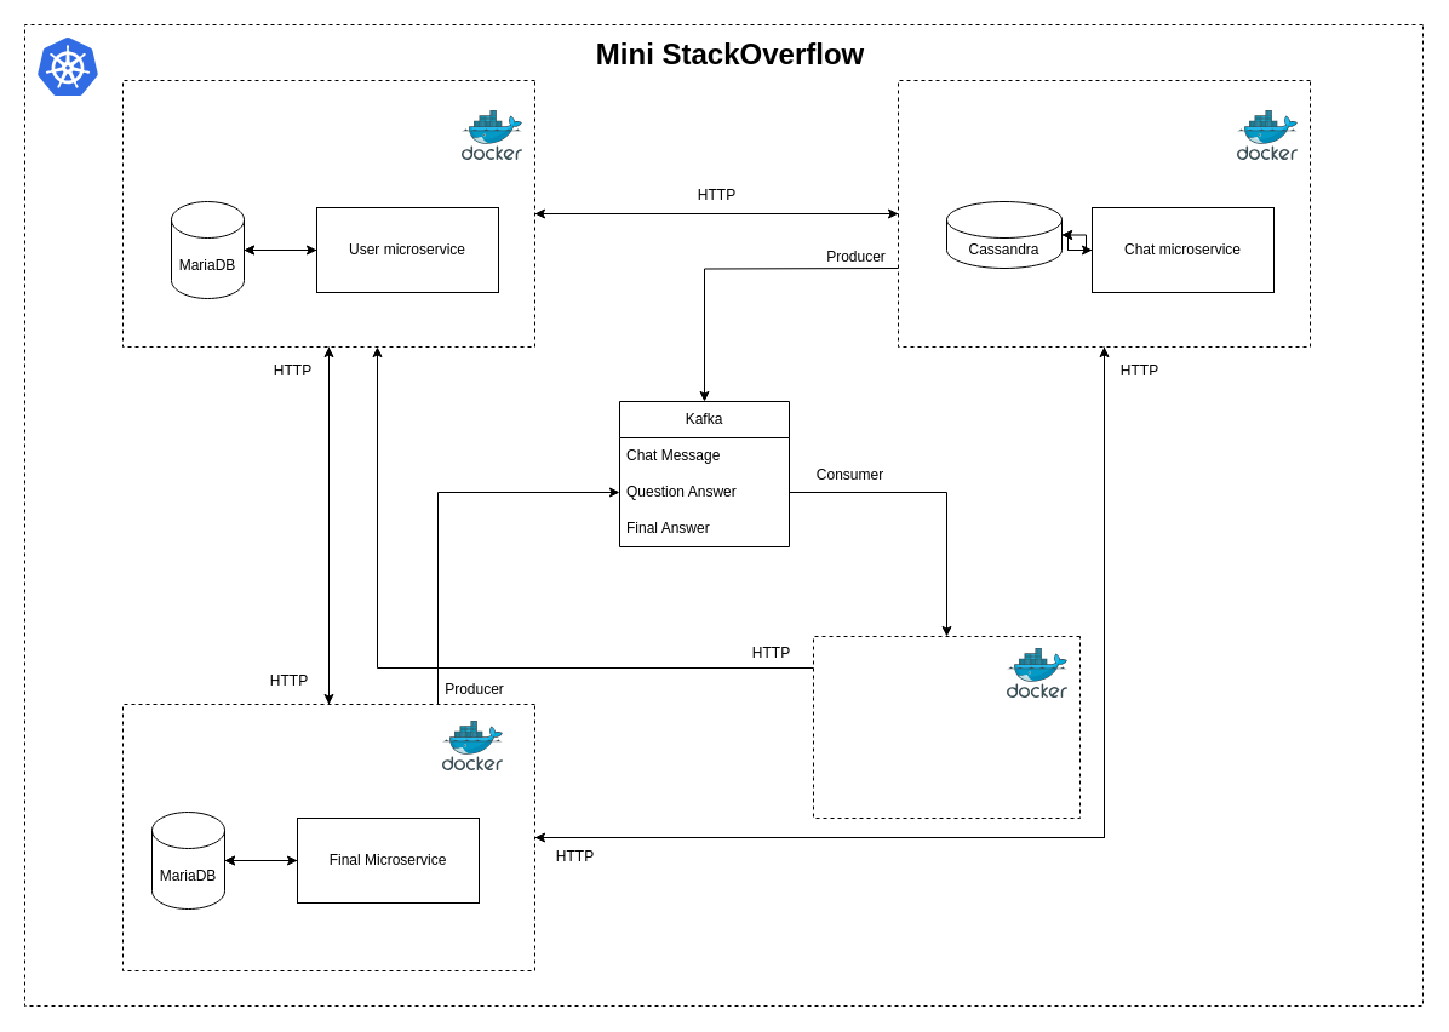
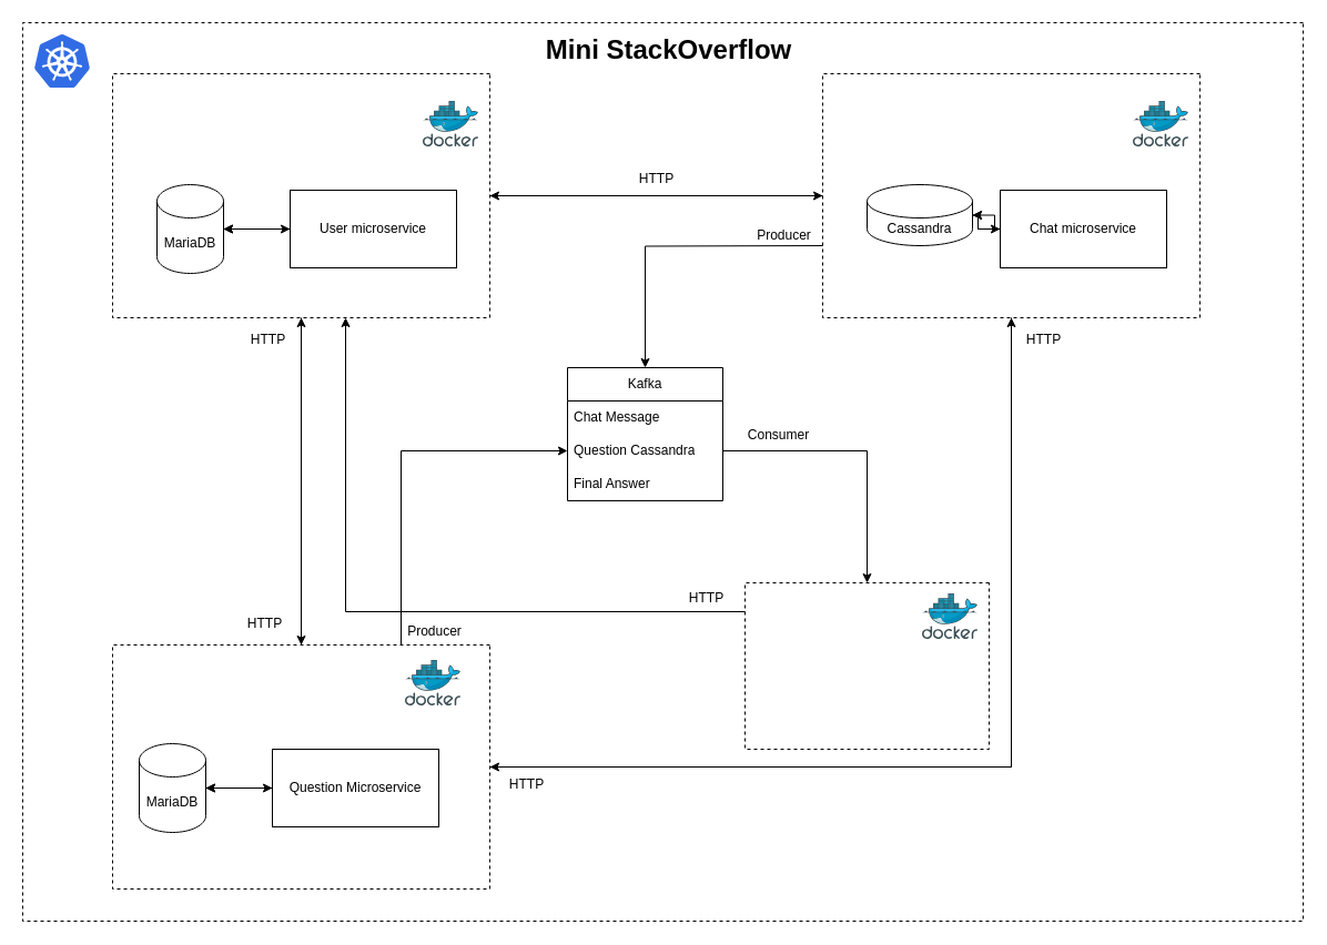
  <mxCell id="0" />
  <mxCell id="1" parent="0" />
  <mxCell id="2" value="" style="edgeStyle=orthogonalEdgeStyle;rounded=0;orthogonalLoop=1;jettySize=auto;html=1;" parent="1" source="4" target="7" edge="1"><mxGeometry relative="1" as="geometry" /></mxCell>
  <mxCell id="3" style="edgeStyle=orthogonalEdgeStyle;rounded=0;orthogonalLoop=1;jettySize=auto;html=1;" parent="1" source="4" target="7" edge="1"><mxGeometry relative="1" as="geometry" /></mxCell>
  <mxCell id="4" value="User microservice" style="rounded=0;whiteSpace=wrap;html=1;labelBackgroundColor=none;fillColor=default;" parent="1" vertex="1"><mxGeometry x="261" y="171" width="150" height="70" as="geometry" /></mxCell>
  <mxCell id="5" value="" style="sketch=0;aspect=fixed;html=1;points=[];align=center;image;fontSize=12;image=img/lib/mscae/Docker.svg;labelBackgroundColor=none;fillColor=default;" parent="1" vertex="1"><mxGeometry x="381" y="91" width="50" height="41" as="geometry" /></mxCell>
  <mxCell id="6" value="" style="edgeStyle=orthogonalEdgeStyle;rounded=0;orthogonalLoop=1;jettySize=auto;html=1;" parent="1" source="7" target="4" edge="1"><mxGeometry relative="1" as="geometry" /></mxCell>
  <mxCell id="7" value="MariaDB" style="shape=cylinder3;whiteSpace=wrap;html=1;boundedLbl=1;backgroundOutline=1;size=15;labelBackgroundColor=none;fillColor=default;" parent="1" vertex="1"><mxGeometry x="141" y="166" width="60" height="80" as="geometry" /></mxCell>
  <mxCell id="8" style="edgeStyle=orthogonalEdgeStyle;rounded=0;orthogonalLoop=1;jettySize=auto;html=1;" parent="1" source="11" target="20" edge="1"><mxGeometry relative="1" as="geometry" /></mxCell>
  <mxCell id="9" style="edgeStyle=orthogonalEdgeStyle;rounded=0;orthogonalLoop=1;jettySize=auto;html=1;entryX=1;entryY=0.5;entryDx=0;entryDy=0;" parent="1" source="11" target="30" edge="1"><mxGeometry relative="1" as="geometry"><Array as="points"><mxPoint x="911" y="691" /></Array></mxGeometry></mxCell>
  <mxCell id="10" style="edgeStyle=orthogonalEdgeStyle;rounded=0;orthogonalLoop=1;jettySize=auto;html=1;entryX=0.5;entryY=0;entryDx=0;entryDy=0;" parent="1" target="40" edge="1"><mxGeometry relative="1" as="geometry"><mxPoint x="741" y="221" as="sourcePoint" /><mxPoint x="581" y="376" as="targetPoint" /></mxGeometry></mxCell>
  <mxCell id="11" value="" style="rounded=0;whiteSpace=wrap;html=1;fillColor=none;flipH=1;flipV=0;labelBackgroundColor=none;dashed=1;" parent="1" vertex="1"><mxGeometry x="741" y="66" width="340" height="220" as="geometry" /></mxCell>
  <mxCell id="12" value="" style="edgeStyle=orthogonalEdgeStyle;rounded=0;orthogonalLoop=1;jettySize=auto;html=1;" parent="1" source="14" target="17" edge="1"><mxGeometry relative="1" as="geometry" /></mxCell>
  <mxCell id="13" style="edgeStyle=orthogonalEdgeStyle;rounded=0;orthogonalLoop=1;jettySize=auto;html=1;" parent="1" source="14" target="17" edge="1"><mxGeometry relative="1" as="geometry" /></mxCell>
  <mxCell id="14" value="Chat microservice" style="rounded=0;whiteSpace=wrap;html=1;labelBackgroundColor=none;fillColor=default;" parent="1" vertex="1"><mxGeometry x="901" y="171" width="150" height="70" as="geometry" /></mxCell>
  <mxCell id="15" value="" style="sketch=0;aspect=fixed;html=1;points=[];align=center;image;fontSize=12;image=img/lib/mscae/Docker.svg;labelBackgroundColor=none;fillColor=default;" parent="1" vertex="1"><mxGeometry x="1021" y="91" width="50" height="41" as="geometry" /></mxCell>
  <mxCell id="16" value="" style="edgeStyle=orthogonalEdgeStyle;rounded=0;orthogonalLoop=1;jettySize=auto;html=1;" parent="1" source="17" target="14" edge="1"><mxGeometry relative="1" as="geometry" /></mxCell>
  <mxCell id="17" value="Cassandra" style="shape=cylinder3;whiteSpace=wrap;html=1;boundedLbl=1;backgroundOutline=1;size=15;labelBackgroundColor=none;fillColor=default;" parent="1" vertex="1"><mxGeometry x="781" y="166" width="95" height="55" as="geometry" /></mxCell>
  <mxCell id="18" style="edgeStyle=orthogonalEdgeStyle;rounded=0;orthogonalLoop=1;jettySize=auto;html=1;entryX=0;entryY=0.5;entryDx=0;entryDy=0;" parent="1" source="20" target="11" edge="1"><mxGeometry relative="1" as="geometry" /></mxCell>
  <mxCell id="19" style="edgeStyle=orthogonalEdgeStyle;rounded=0;orthogonalLoop=1;jettySize=auto;html=1;" parent="1" source="20" target="30" edge="1"><mxGeometry relative="1" as="geometry" /></mxCell>
  <mxCell id="20" value="" style="rounded=0;whiteSpace=wrap;html=1;fillColor=none;flipH=1;flipV=0;labelBackgroundColor=none;dashed=1;" parent="1" vertex="1"><mxGeometry x="101" y="66" width="340" height="220" as="geometry" /></mxCell>
  <mxCell id="21" value="" style="edgeStyle=orthogonalEdgeStyle;rounded=0;orthogonalLoop=1;jettySize=auto;html=1;" parent="1" source="23" target="26" edge="1"><mxGeometry relative="1" as="geometry" /></mxCell>
  <mxCell id="22" style="edgeStyle=orthogonalEdgeStyle;rounded=0;orthogonalLoop=1;jettySize=auto;html=1;" parent="1" source="23" target="26" edge="1"><mxGeometry relative="1" as="geometry" /></mxCell>
- <mxCell id="23" value="Final Microservice" style="rounded=0;whiteSpace=wrap;html=1;labelBackgroundColor=none;fillColor=default;" parent="1" vertex="1"><mxGeometry x="245" y="675" width="150" height="70" as="geometry" /></mxCell>
+ <mxCell id="23" value="Question Microservice" style="rounded=0;whiteSpace=wrap;html=1;labelBackgroundColor=none;fillColor=default;" parent="1" vertex="1"><mxGeometry x="245" y="675" width="150" height="70" as="geometry" /></mxCell>
  <mxCell id="24" value="" style="sketch=0;aspect=fixed;html=1;points=[];align=center;image;fontSize=12;image=img/lib/mscae/Docker.svg;labelBackgroundColor=none;fillColor=default;" parent="1" vertex="1"><mxGeometry x="365" y="595" width="50" height="41" as="geometry" /></mxCell>
  <mxCell id="25" value="" style="edgeStyle=orthogonalEdgeStyle;rounded=0;orthogonalLoop=1;jettySize=auto;html=1;" parent="1" source="26" target="23" edge="1"><mxGeometry relative="1" as="geometry" /></mxCell>
  <mxCell id="26" value="MariaDB" style="shape=cylinder3;whiteSpace=wrap;html=1;boundedLbl=1;backgroundOutline=1;size=15;labelBackgroundColor=none;fillColor=default;" parent="1" vertex="1"><mxGeometry x="125" y="670" width="60" height="80" as="geometry" /></mxCell>
  <mxCell id="27" style="edgeStyle=orthogonalEdgeStyle;rounded=0;orthogonalLoop=1;jettySize=auto;html=1;entryX=0.5;entryY=1;entryDx=0;entryDy=0;" parent="1" source="30" target="20" edge="1"><mxGeometry relative="1" as="geometry"><mxPoint x="271" y="291" as="targetPoint" /></mxGeometry></mxCell>
  <mxCell id="28" style="edgeStyle=orthogonalEdgeStyle;rounded=0;orthogonalLoop=1;jettySize=auto;html=1;entryX=0.5;entryY=1;entryDx=0;entryDy=0;" parent="1" source="30" target="11" edge="1"><mxGeometry relative="1" as="geometry" /></mxCell>
  <mxCell id="29" style="edgeStyle=orthogonalEdgeStyle;rounded=0;orthogonalLoop=1;jettySize=auto;html=1;entryX=0;entryY=0.5;entryDx=0;entryDy=0;" parent="1" source="30" target="42" edge="1"><mxGeometry relative="1" as="geometry"><Array as="points"><mxPoint x="361" y="406" /></Array></mxGeometry></mxCell>
  <mxCell id="30" value="" style="rounded=0;whiteSpace=wrap;html=1;fillColor=none;flipH=1;flipV=0;labelBackgroundColor=none;dashed=1;" parent="1" vertex="1"><mxGeometry x="101" y="581" width="340" height="220" as="geometry" /></mxCell>
  <mxCell id="31" value="" style="sketch=0;aspect=fixed;html=1;points=[];align=center;image;fontSize=12;image=img/lib/mscae/Docker.svg;labelBackgroundColor=none;fillColor=default;" parent="1" vertex="1"><mxGeometry x="831" y="535" width="50" height="41" as="geometry" /></mxCell>
  <mxCell id="32" style="edgeStyle=orthogonalEdgeStyle;rounded=0;orthogonalLoop=1;jettySize=auto;html=1;" parent="1" source="33" target="20" edge="1"><mxGeometry relative="1" as="geometry"><mxPoint x="311" y="291" as="targetPoint" /><Array as="points"><mxPoint x="311" y="551" /></Array></mxGeometry></mxCell>
  <mxCell id="33" value="" style="rounded=0;whiteSpace=wrap;html=1;fillColor=none;flipH=1;flipV=0;labelBackgroundColor=none;dashed=1;" parent="1" vertex="1"><mxGeometry x="671" y="525" width="220" height="150" as="geometry" /></mxCell>
  <mxCell id="34" value="HTTP" style="text;html=1;align=center;verticalAlign=middle;resizable=0;points=[];autosize=1;strokeColor=none;fillColor=none;" parent="1" vertex="1"><mxGeometry x="566" y="146" width="50" height="30" as="geometry" /></mxCell>
  <mxCell id="35" value="HTTP" style="text;html=1;align=center;verticalAlign=middle;resizable=0;points=[];autosize=1;strokeColor=none;fillColor=none;" parent="1" vertex="1"><mxGeometry x="915" y="291" width="50" height="30" as="geometry" /></mxCell>
  <mxCell id="36" value="HTTP" style="text;html=1;align=center;verticalAlign=middle;resizable=0;points=[];autosize=1;strokeColor=none;fillColor=none;rotation=0;" parent="1" vertex="1"><mxGeometry x="216" y="291" width="50" height="30" as="geometry" /></mxCell>
  <mxCell id="37" value="HTTP" style="text;html=1;align=center;verticalAlign=middle;resizable=0;points=[];autosize=1;strokeColor=none;fillColor=none;rotation=0;" parent="1" vertex="1"><mxGeometry x="611" y="524" width="50" height="30" as="geometry" /></mxCell>
  <mxCell id="38" value="HTTP" style="text;html=1;align=center;verticalAlign=middle;resizable=0;points=[];autosize=1;strokeColor=none;fillColor=none;" parent="1" vertex="1"><mxGeometry x="449" y="692" width="50" height="30" as="geometry" /></mxCell>
  <mxCell id="39" value="HTTP" style="text;html=1;align=center;verticalAlign=middle;resizable=0;points=[];autosize=1;strokeColor=none;fillColor=none;" parent="1" vertex="1"><mxGeometry x="213" y="547" width="50" height="30" as="geometry" /></mxCell>
  <mxCell id="40" value="Kafka" style="swimlane;fontStyle=0;childLayout=stackLayout;horizontal=1;startSize=30;horizontalStack=0;resizeParent=1;resizeParentMax=0;resizeLast=0;collapsible=1;marginBottom=0;whiteSpace=wrap;html=1;labelBackgroundColor=none;fillColor=default;" parent="1" vertex="1"><mxGeometry x="511" y="331" width="140" height="120" as="geometry" /></mxCell>
  <mxCell id="41" value="Chat Message" style="text;strokeColor=none;fillColor=none;align=left;verticalAlign=middle;spacingLeft=4;spacingRight=4;overflow=hidden;points=[[0,0.5],[1,0.5]];portConstraint=eastwest;rotatable=0;whiteSpace=wrap;html=1;" parent="40" vertex="1"><mxGeometry y="30" width="140" height="30" as="geometry" /></mxCell>
- <mxCell id="42" value="Question Answer" style="text;strokeColor=none;fillColor=none;align=left;verticalAlign=middle;spacingLeft=4;spacingRight=4;overflow=hidden;points=[[0,0.5],[1,0.5]];portConstraint=eastwest;rotatable=0;whiteSpace=wrap;html=1;" parent="40" vertex="1"><mxGeometry y="60" width="140" height="30" as="geometry" /></mxCell>
+ <mxCell id="42" value="Question Cassandra" style="text;strokeColor=none;fillColor=none;align=left;verticalAlign=middle;spacingLeft=4;spacingRight=4;overflow=hidden;points=[[0,0.5],[1,0.5]];portConstraint=eastwest;rotatable=0;whiteSpace=wrap;html=1;" parent="40" vertex="1"><mxGeometry y="60" width="140" height="30" as="geometry" /></mxCell>
  <mxCell id="43" value="Final Answer" style="text;strokeColor=none;fillColor=none;align=left;verticalAlign=middle;spacingLeft=4;spacingRight=4;overflow=hidden;points=[[0,0.5],[1,0.5]];portConstraint=eastwest;rotatable=0;whiteSpace=wrap;html=1;" parent="40" vertex="1"><mxGeometry y="90" width="140" height="30" as="geometry" /></mxCell>
  <mxCell id="44" style="edgeStyle=orthogonalEdgeStyle;rounded=0;orthogonalLoop=1;jettySize=auto;html=1;" parent="1" source="42" target="33" edge="1"><mxGeometry relative="1" as="geometry" /></mxCell>
  <mxCell id="45" value="Producer" style="text;html=1;align=center;verticalAlign=middle;resizable=0;points=[];autosize=1;strokeColor=none;fillColor=none;" parent="1" vertex="1"><mxGeometry x="356" y="554" width="70" height="30" as="geometry" /></mxCell>
  <mxCell id="46" value="Producer" style="text;html=1;align=center;verticalAlign=middle;resizable=0;points=[];autosize=1;strokeColor=none;fillColor=none;" parent="1" vertex="1"><mxGeometry x="671" y="197" width="70" height="30" as="geometry" /></mxCell>
  <mxCell id="47" value="Consumer" style="text;html=1;align=center;verticalAlign=middle;resizable=0;points=[];autosize=1;strokeColor=none;fillColor=none;" parent="1" vertex="1"><mxGeometry x="661" y="377" width="80" height="30" as="geometry" /></mxCell>
  <mxCell id="48" value="" style="sketch=0;aspect=fixed;html=1;points=[];align=center;image;fontSize=12;image=img/lib/mscae/Kubernetes.svg;labelBackgroundColor=none;fillColor=default;" parent="1" vertex="1"><mxGeometry x="31" y="31" width="50" height="48" as="geometry" /></mxCell>
  <mxCell id="49" value="" style="rounded=0;whiteSpace=wrap;html=1;fillColor=none;flipH=1;flipV=0;labelBackgroundColor=none;dashed=1;" parent="1" vertex="1"><mxGeometry x="20" y="20" width="1154" height="810" as="geometry" /></mxCell>
  <mxCell id="50" value="Mini StackOverflow" style="text;strokeColor=none;fillColor=none;html=1;fontSize=24;fontStyle=1;verticalAlign=middle;align=center;" parent="1" vertex="1"><mxGeometry x="477" y="25" width="250" height="40" as="geometry" /></mxCell>
